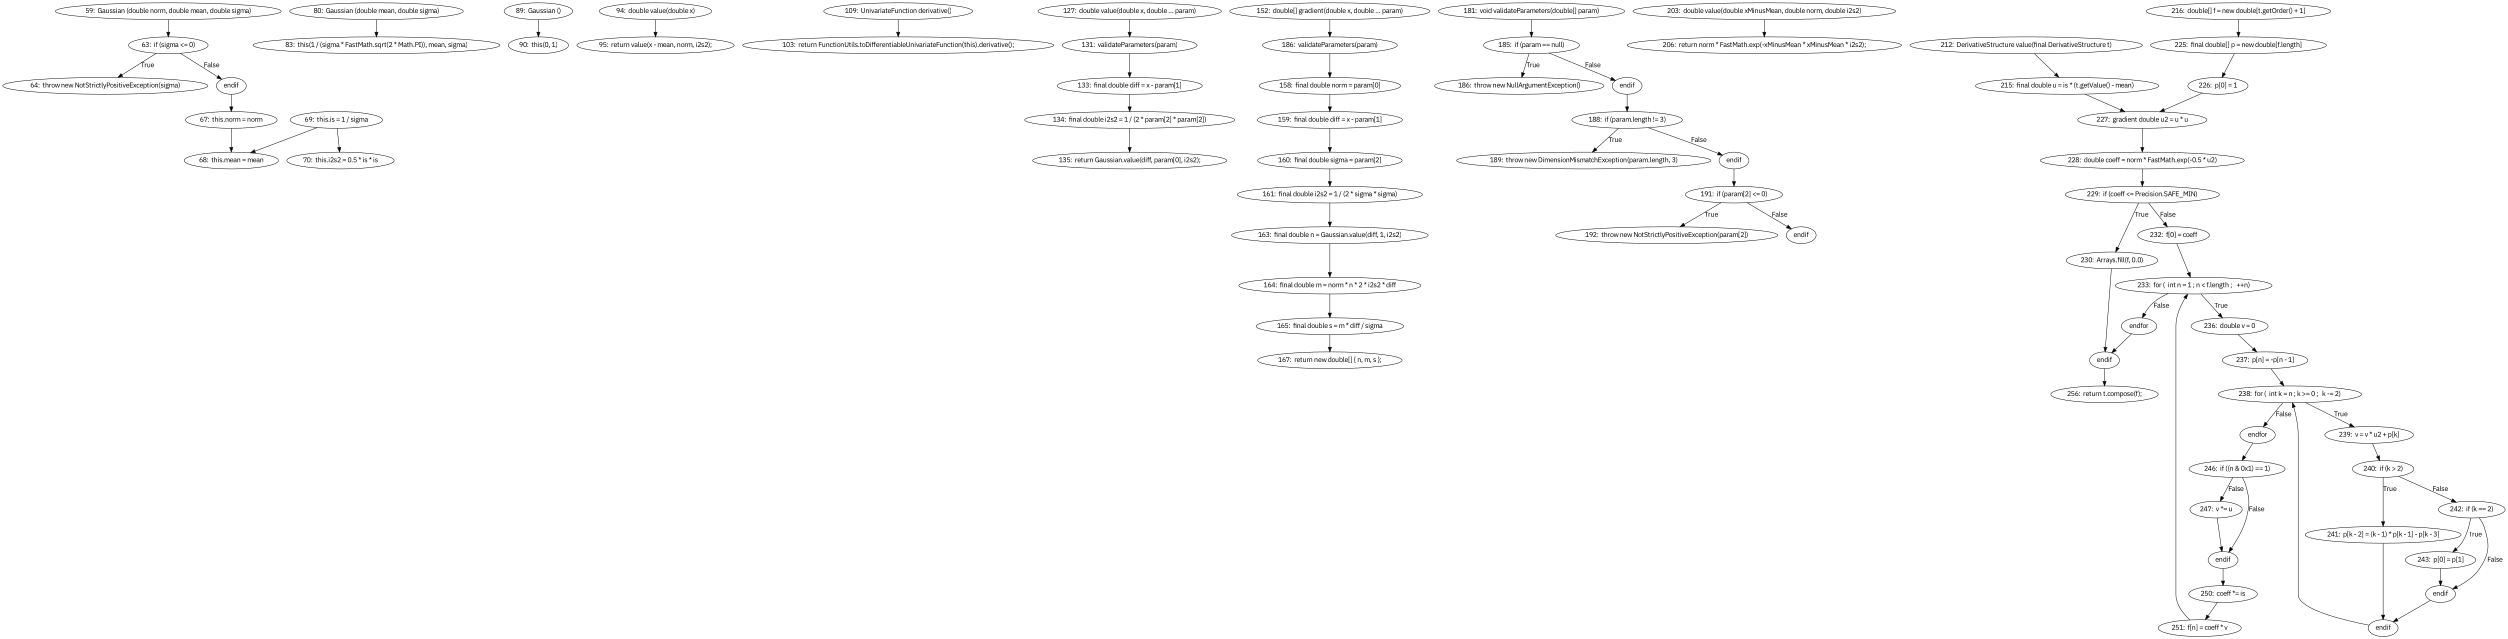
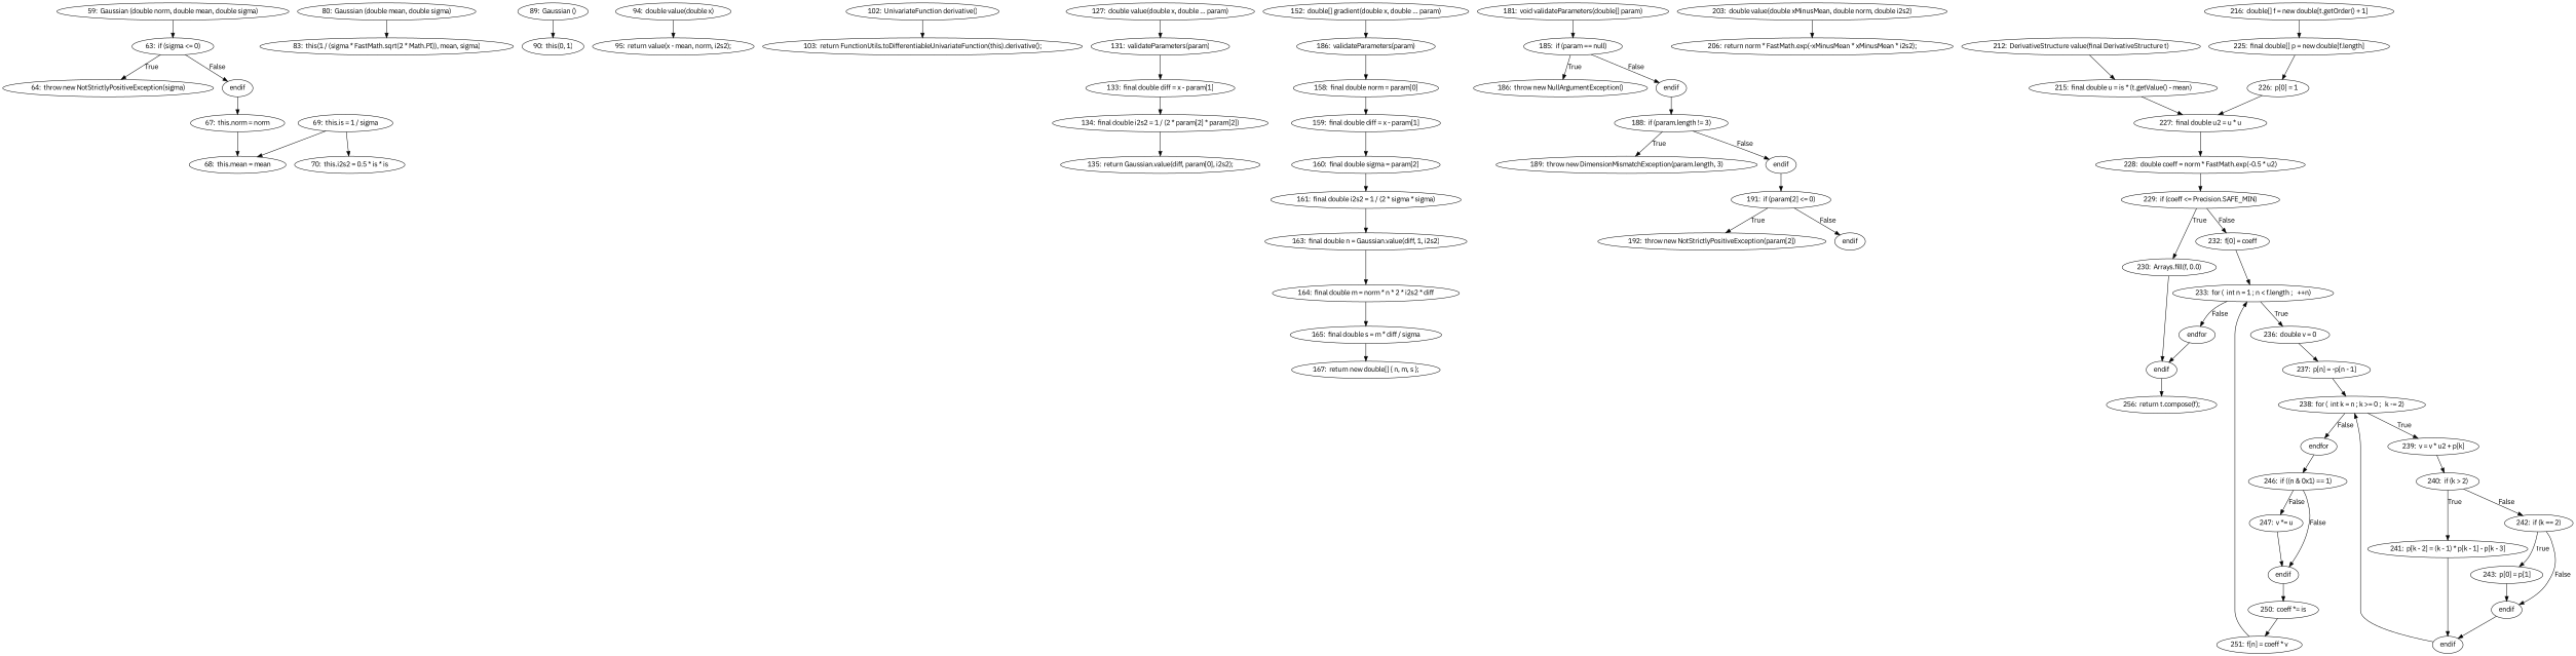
  digraph {
    fontname="IBM Plex Sans"
    node [fontname="IBM Plex Sans"]
    edge [fontname="IBM Plex Sans"]
    n1 [label="59:  Gaussian (double norm, double mean, double sigma)"]
    n2 [label="63:  if (sigma <= 0)"]
    n3 [label="64:  throw new NotStrictlyPositiveException(sigma)"]
    n4 [label=endif]
    n5 [label="67:  this.norm = norm"]
    n6 [label="68:  this.mean = mean"]
    n7 [label="69:  this.is = 1 / sigma"]
    n8 [label="70:  this.i2s2 = 0.5 * is * is"]
    n9 [label="80:  Gaussian (double mean, double sigma)"]
    n10 [label="83:  this(1 / (sigma * FastMath.sqrt(2 * Math.PI)), mean, sigma)"]
    n11 [label="89:  Gaussian ()"]
    n12 [label="90:  this(0, 1)"]
    n13 [label="94:  double value(double x)"]
    n14 [label="95:  return value(x - mean, norm, i2s2);"]
-   n15 [label="109:  UnivariateFunction derivative()"]
+   n15 [label="102:  UnivariateFunction derivative()"]
    n16 [label="103:  return FunctionUtils.toDifferentiableUnivariateFunction(this).derivative();"]
    n17 [label="127:  double value(double x, double ... param)"]
    n18 [label="131:  validateParameters(param)"]
    n19 [label="133:  final double diff = x - param[1]"]
    n20 [label="134:  final double i2s2 = 1 / (2 * param[2] * param[2])"]
    n21 [label="135:  return Gaussian.value(diff, param[0], i2s2);"]
    n22 [label="152:  double[] gradient(double x, double ... param)"]
    n23 [label="186:  validateParameters(param)"]
    n24 [label="158:  final double norm = param[0]"]
    n25 [label="159:  final double diff = x - param[1]"]
    n26 [label="160:  final double sigma = param[2]"]
    n27 [label="161:  final double i2s2 = 1 / (2 * sigma * sigma)"]
    n28 [label="163:  final double n = Gaussian.value(diff, 1, i2s2)"]
    n29 [label="164:  final double m = norm * n * 2 * i2s2 * diff"]
    n30 [label="165:  final double s = m * diff / sigma"]
    n31 [label="167:  return new double[] { n, m, s };"]
    n32 [label="181:  void validateParameters(double[] param)"]
    n33 [label="185:  if (param == null)"]
    n34 [label="186:  throw new NullArgumentException()"]
    n35 [label=endif]
    n36 [label="188:  if (param.length != 3)"]
    n37 [label="189:  throw new DimensionMismatchException(param.length, 3)"]
    n38 [label=endif]
    n39 [label="191:  if (param[2] <= 0)"]
    n40 [label="192:  throw new NotStrictlyPositiveException(param[2])"]
    n41 [label=endif]
    n42 [label="203:  double value(double xMinusMean, double norm, double i2s2)"]
    n43 [label="206:  return norm * FastMath.exp(-xMinusMean * xMinusMean * i2s2);"]
    n44 [label="212:  DerivativeStructure value(final DerivativeStructure t)"]
    n45 [label="215:  final double u = is * (t.getValue() - mean)"]
-   n46 [label="227:  gradient double u2 = u * u"]
+   n46 [label="227:  final double u2 = u * u"]
    n47 [label="216:  double[] f = new double[t.getOrder() + 1]"]
    n48 [label="225:  final double[] p = new double[f.length]"]
    n49 [label="226:  p[0] = 1"]
    n50 [label="228:  double coeff = norm * FastMath.exp(-0.5 * u2)"]
    n51 [label="229:  if (coeff <= Precision.SAFE_MIN)"]
    n52 [label="230:  Arrays.fill(f, 0.0)"]
    n53 [label="232:  f[0] = coeff"]
    n54 [label=endif]
    n55 [label="233:  for (  int n = 1 ; n < f.length ;   ++n)"]
    n56 [label="256:  return t.compose(f);"]
    n57 [label=endfor]
    n58 [label="236:  double v = 0"]
    n59 [label="237:  p[n] = -p[n - 1]"]
    n60 [label="238:  for (  int k = n ; k >= 0 ;   k -= 2)"]
    n61 [label=endfor]
    n62 [label="239:  v = v * u2 + p[k]"]
    n63 [label="246:  if ((n & 0x1) == 1)"]
    n64 [label="240:  if (k > 2)"]
    n65 [label="247:  v *= u"]
    n66 [label=endif]
    n67 [label="241:  p[k - 2] = (k - 1) * p[k - 1] - p[k - 3]"]
    n68 [label="242:  if (k == 2)"]
    n69 [label=endif]
    n70 [label="243:  p[0] = p[1]"]
    n71 [label=endif]
    n72 [label="250:  coeff *= is"]
    n73 [label="251:  f[n] = coeff * v"]
    n1 -> n2
    n2 -> n3 [label=True]
    n2 -> n4 [label=False]
    n4 -> n5
    n5 -> n6
    n7 -> n6
    n7 -> n8
    n9 -> n10
    n11 -> n12
    n13 -> n14
    n15 -> n16
    n17 -> n18
    n18 -> n19
    n19 -> n20
    n20 -> n21
    n22 -> n23
    n23 -> n24
    n24 -> n25
    n25 -> n26
    n26 -> n27
    n27 -> n28
    n28 -> n29
    n29 -> n30
    n30 -> n31
    n32 -> n33
    n33 -> n34 [label=True]
    n33 -> n35 [label=False]
    n35 -> n36
    n36 -> n37 [label=True]
    n36 -> n38 [label=False]
    n38 -> n39
    n39 -> n40 [label=True]
    n39 -> n41 [label=False]
    n42 -> n43
    n44 -> n45
    n45 -> n46
    n46 -> n50
    n47 -> n48
    n48 -> n49
    n49 -> n46
    n50 -> n51
    n51 -> n52 [label=True]
    n51 -> n53 [label=False]
    n52 -> n54
    n53 -> n55
    n54 -> n56
    n55 -> n57 [label=False]
    n55 -> n58 [label=True]
    n57 -> n54
    n58 -> n59
    n59 -> n60
    n60 -> n61 [label=False]
    n60 -> n62 [label=True]
    n61 -> n63
    n62 -> n64
    n63 -> n65 [label=False]
    n63 -> n66 [label=False]
    n64 -> n67 [label=True]
    n64 -> n68 [label=False]
    n65 -> n66
    n66 -> n72
    n67 -> n69
    n68 -> n70 [label=True]
    n68 -> n71 [label=False]
    n69 -> n60
    n70 -> n71
    n71 -> n69
    n72 -> n73
    n73 -> n55
  }
